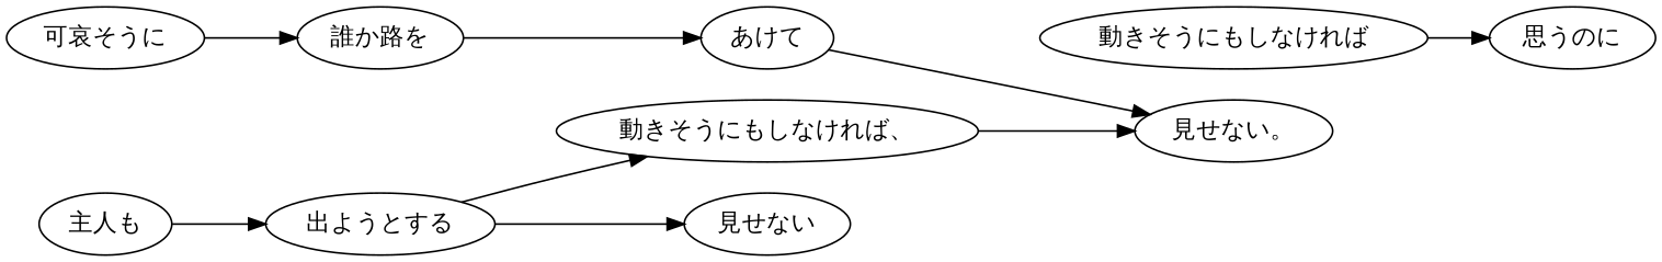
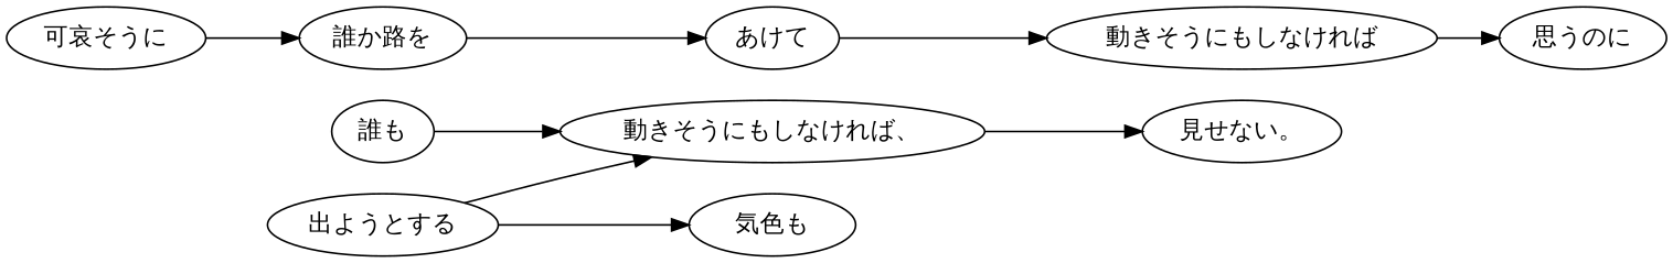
  digraph {
    rankdir=LR
    n1 [label="可哀そうに"]
    n2 [label="誰か路を"]
    n3 [label="あけて"]
    n4 [label="動きそうにもしなければ"]
    n5 [label="思うのに"]
    n6 [label="動きそうにもしなければ、"]
    n7 [label="見せない。"]
-   n9 [label="主人も"]
+   n8 [label="誰も"]
    n10 [label="出ようとする"]
-   n11 [label="見せない"]
+   n11 [label="気色も"]
    n1 -> n2
    n2 -> n3
-   n3 -> n7
+   n3 -> n4
    n4 -> n5
    n6 -> n7
-   n9 -> n10
+   n8 -> n6
    n10 -> n6
    n10 -> n11
  }
